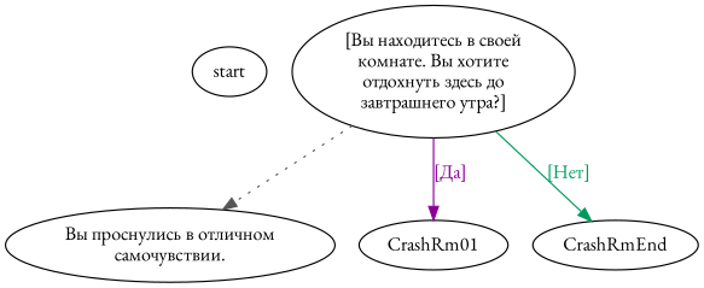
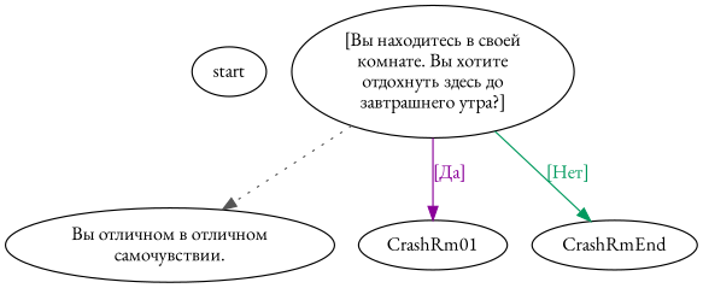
  digraph {
    fontname="EB Garamond"
    node [color="#000000" fillcolor="#FFFFFF" fontname="EB Garamond" style=filled]
    edge [fontname="EB Garamond"]
    start
    n2 [label="[Вы находитесь в своей\nкомнате. Вы хотите\nотдохнуть здесь до\nзавтрашнего утра?]"]
-   n3 [label="Вы проснулись в отличном\nсамочувствии."]
+   n3 [label="Вы отличном в отличном\nсамочувствии."]
    CrashRm01
    CrashRmEnd
    n2 -> n3 [color="#555555" style=dotted]
    n2 -> CrashRm01 [color="#8A0099" fontcolor="#8A0099" label="[Да]"]
    n2 -> CrashRmEnd [color="#00995D" fontcolor="#00995D" label="[Нет]"]
  }
